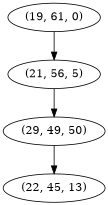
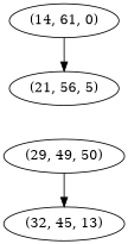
  digraph {
    fontname="DejaVu Serif"
    node [fontname="DejaVu Serif"]
    edge [fontname="DejaVu Serif"]
-   "(14, 61, 0)" [label="(19, 61, 0)"]
+   "(14, 61, 0)"
    "(21, 56, 5)"
    n3 [label="(29, 49, 50)"]
-   "(32, 45, 13)" [label="(22, 45, 13)"]
+   "(32, 45, 13)"
    "(14, 61, 0)" -> "(21, 56, 5)"
-   "(21, 56, 5)" -> n3
    n3 -> "(32, 45, 13)"
  }
